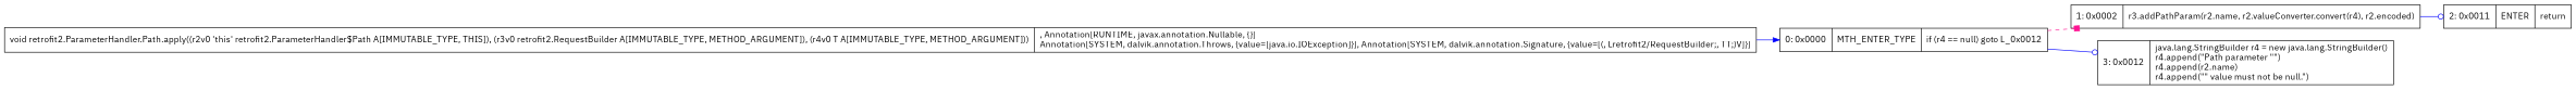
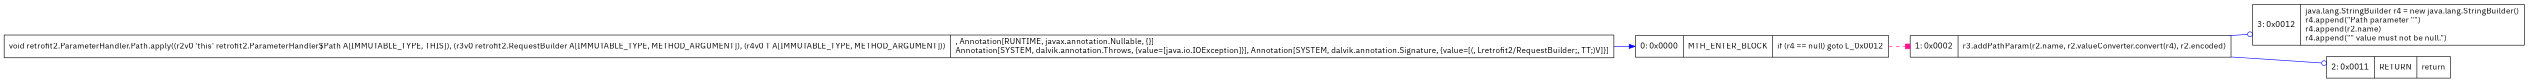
  digraph {
    fontname="IBM Plex Sans"
    rankdir=LR
    node [fontname="IBM Plex Sans" shape=record]
    edge [arrowhead=odot color=blue fontname="IBM Plex Sans"]
-   n1 [label="{0\:\ 0x0000|MTH_ENTER_TYPE\l|if (r4 == null) goto L_0x0012\l}"]
+   n1 [label="{0\:\ 0x0000|MTH_ENTER_BLOCK\l|if (r4 == null) goto L_0x0012\l}"]
    n2 [label="{1\:\ 0x0002|r3.addPathParam(r2.name, r2.valueConverter.convert(r4), r2.encoded)\l}"]
    n3 [label="{3\:\ 0x0012|java.lang.StringBuilder r4 = new java.lang.StringBuilder()\lr4.append(\"Path parameter \"\")\lr4.append(r2.name)\lr4.append(\"\" value must not be null.\")\l}"]
-   n4 [label="{2\:\ 0x0011|ENTER\l|return\l}"]
+   n4 [label="{2\:\ 0x0011|RETURN\l|return\l}"]
    n5 [label="{void retrofit2.ParameterHandler.Path.apply((r2v0 'this' retrofit2.ParameterHandler$Path A[IMMUTABLE_TYPE, THIS]), (r3v0 retrofit2.RequestBuilder A[IMMUTABLE_TYPE, METHOD_ARGUMENT]), (r4v0 T A[IMMUTABLE_TYPE, METHOD_ARGUMENT]))  | , Annotation[RUNTIME, javax.annotation.Nullable, \{\}]\lAnnotation[SYSTEM, dalvik.annotation.Throws, \{value=[java.io.IOException]\}], Annotation[SYSTEM, dalvik.annotation.Signature, \{value=[(, Lretrofit2\/RequestBuilder;, TT;)V]\}]\l}"]
    n1 -> n2 [arrowhead=box color=deeppink style=dashed]
-   n1 -> n3
+   n2 -> n3
    n2 -> n4
    n5 -> n1 [arrowhead=normal]
  }
